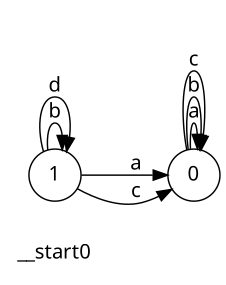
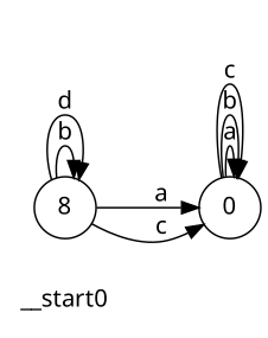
  digraph {
    fontname="Noto Sans"
    rankdir=LR
    node [fontname="Noto Sans" shape=circle color=black fillcolor=white style=filled]
    edge [fontname="Noto Sans"]
    __start0 [shape=none color="" fillcolor="" style=""]
    n2 [label=0]
-   n3 [label=1]
+   n3 [label=8]
    n2 -> n2 [label=a]
    n2 -> n2 [label=b]
    n2 -> n2 [label=c]
    n3 -> n2 [label=a]
    n3 -> n2 [label=c]
    n3 -> n3 [label=b]
    n3 -> n3 [label=d]
  }
